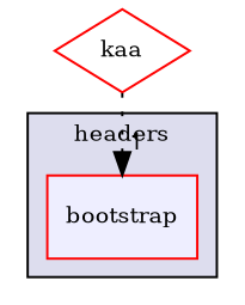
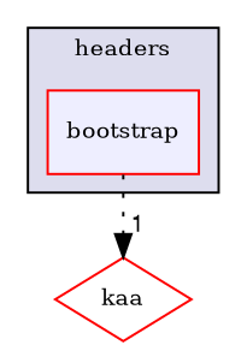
  digraph {
    compound=true
    fontname="DejaVu Serif"
    node [fontname="DejaVu Serif" fontsize=10 color=red]
    n1 [fillcolor="#eeeeff" label=bootstrap pencolor=black shape=box style=filled]
    n2 [label=kaa shape=diamond]
    subgraph cluster_1 {
      bgcolor="#ddddee"
      fontsize=10
      label=headers
      pencolor=black
      n1
    }
-   n2 -> n1 [headlabel=1 labeldistance=1.5 labelfontname=FreeSans labelfontsize=10 style=dotted fontname="DejaVu Serif"]
+   n1 -> n2 [headlabel=1 labeldistance=1.5 labelfontname=FreeSans labelfontsize=10 style=dotted fontname="DejaVu Serif"]
  }
